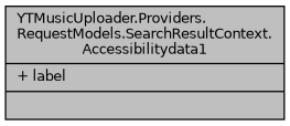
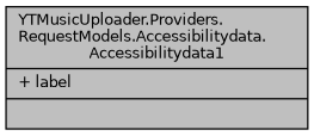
  digraph {
-   n1 [color=black fillcolor=grey75 fontcolor=black fontname=Helvetica fontsize=10 height=0.2 label="{YTMusicUploader.Providers.\lRequestModels.SearchResultContext.\lAccessibilitydata1\n|+ label\l|}" shape=record style=filled width=0.4]
+   n1 [color=black fillcolor=grey75 fontcolor=black fontname=Helvetica fontsize=10 height=0.2 label="{YTMusicUploader.Providers.\lRequestModels.Accessibilitydata.\lAccessibilitydata1\n|+ label\l|}" shape=record style=filled width=0.4]
  }
